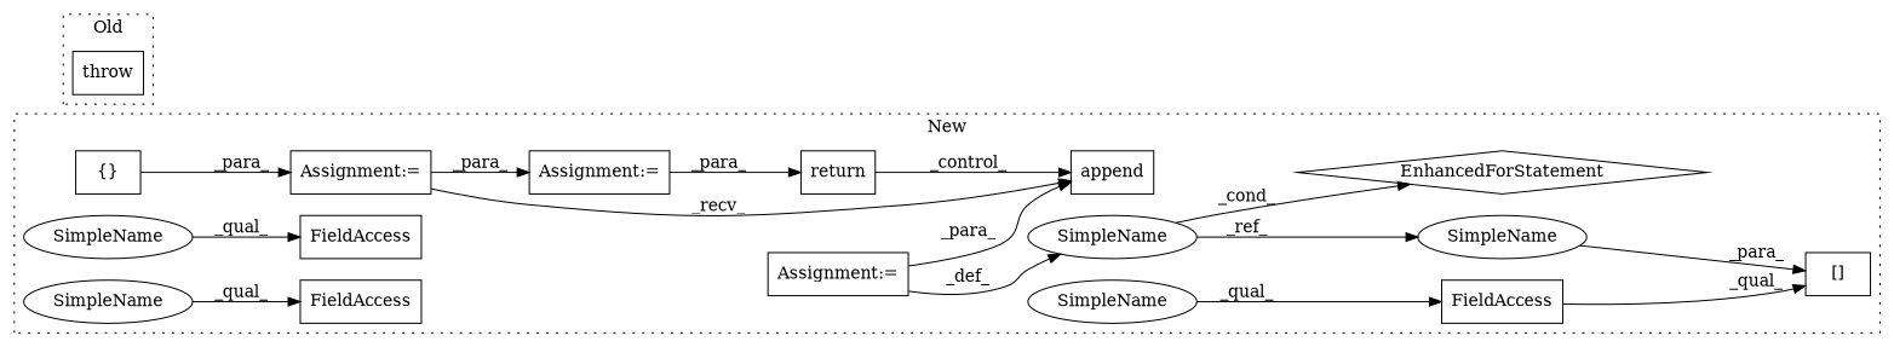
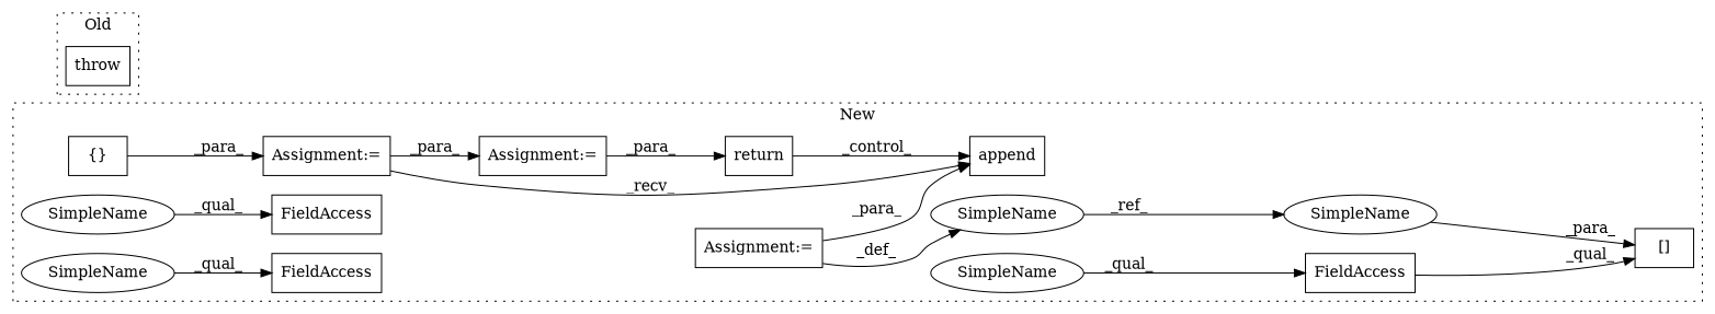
  digraph {
    rankdir=LR
    node [a=42 l=4 s="3031,3108" shape=box]
    n1 [a=32 l="7,1" label=append s="3202,3215"]
    n2 [a=7 l=1 label="Assignment:=" s=3013]
    n3 [a=4 l=2 label="{}" s=3023]
-   n4 [a=70 l="53,2" label=EnhancedForStatement shape=diamond]
    n5 [a=7 l="53,2" label="Assignment:="]
    n6 [label=SimpleName s=3088 shape=ellipse]
    n7 [a=41 l=7 label=return s=3329]
    n8 [a=2 l="14,1" label="[]" s="3122,3140"]
    n9 [a=22 l=13 label=FieldAccess s=3122]
    n10 [a=22 l=14 label=FieldAccess s=2972]
    n11 [a=22 l=11 label=FieldAccess s=3281]
    n12 [a=7 l=1 label="Assignment:=" s=3231]
    n13 [label=SimpleName s=2972 shape=ellipse]
    n14 [label=SimpleName s=3122 shape=ellipse]
    n15 [label=SimpleName s=3281 shape=ellipse]
    n16 [label=SimpleName s=3136 shape=ellipse]
    n17 [a=53 l=6 label=throw s=2996]
    subgraph cluster_1 {
      label=New
      style=dotted
      n1
      n2
      n3
-     n4
      n5
      n6
      n7
      n8
      n9
      n10
      n11
      n12
      n13
      n14
      n15
      n16
    }
    subgraph cluster_2 {
      label=Old
      style=dotted
      n17
    }
    n2 -> n1 [label=_recv_]
    n2 -> n12 [label=_para_]
    n3 -> n2 [label=_para_]
    n5 -> n1 [label=_para_]
    n5 -> n6 [label=_def_]
-   n6 -> n4 [label=_cond_]
    n6 -> n16 [label=_ref_]
    n7 -> n1 [label=_control_]
    n9 -> n8 [label=_qual_]
    n12 -> n7 [label=_para_]
    n13 -> n10 [label=_qual_]
    n14 -> n9 [label=_qual_]
    n15 -> n11 [label=_qual_]
    n16 -> n8 [label=_para_]
  }
